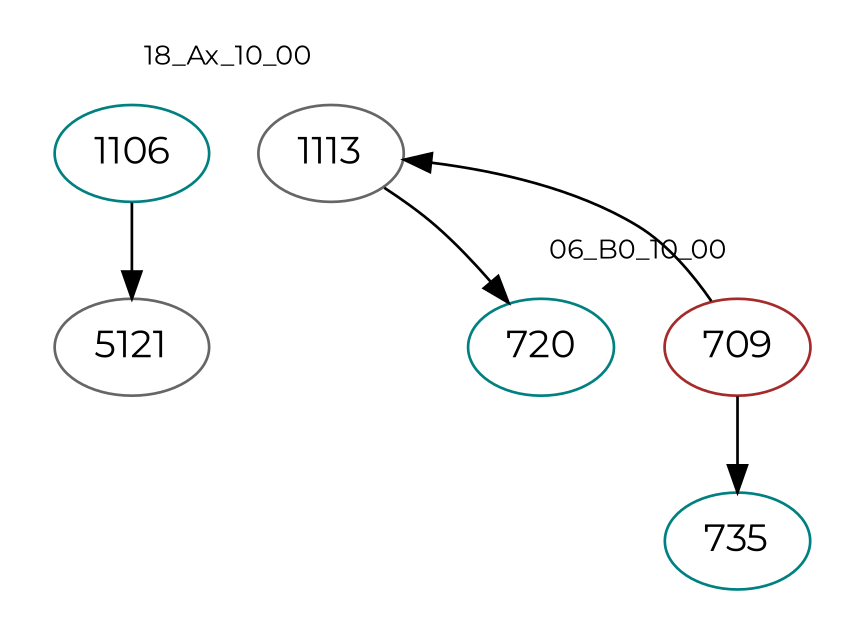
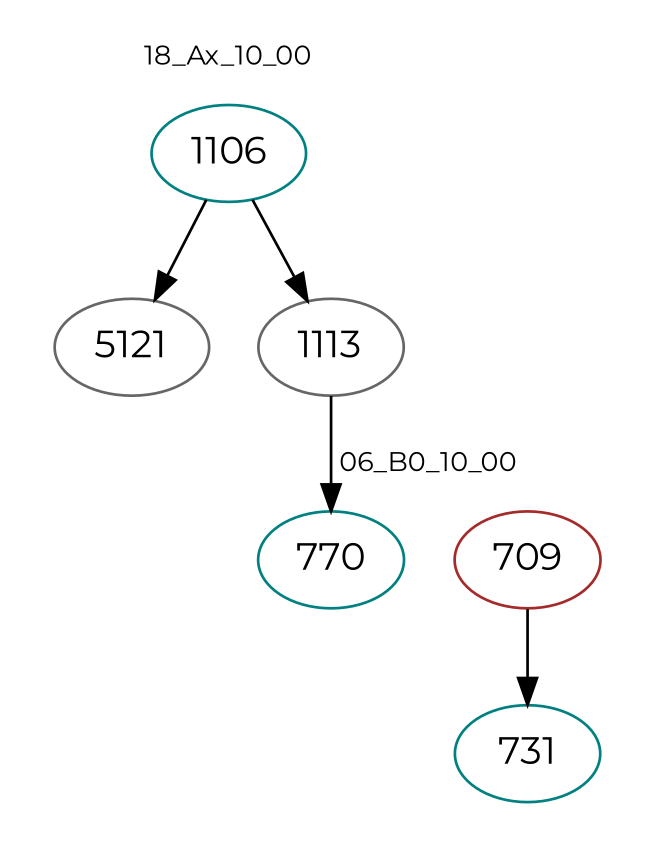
  digraph {
    fontname=Montserrat
    node [color=teal fontname=Montserrat]
    edge [color=black fontname=Montserrat]
    n1 [label=1106]
    n2 [color=gray40 label=5121]
    n3 [color=gray40 label=1113]
    n4 [color=brown label=709]
-   n5 [label=735]
-   n6 [label=720]
+   n5 [label=731]
+   n6 [label=770]
    subgraph cluster_1 {
      color=white
      fontsize=10
      label="18_Ax_10_00"
      n1
      n2
      n3
    }
    subgraph cluster_2 {
      color=white
      fontsize=10
      label="06_B0_10_00"
      n4
      n5
      n6
    }
    n1 -> n2
-   n4 -> n3
+   n1 -> n3
    n3 -> n6
    n4 -> n5
  }
